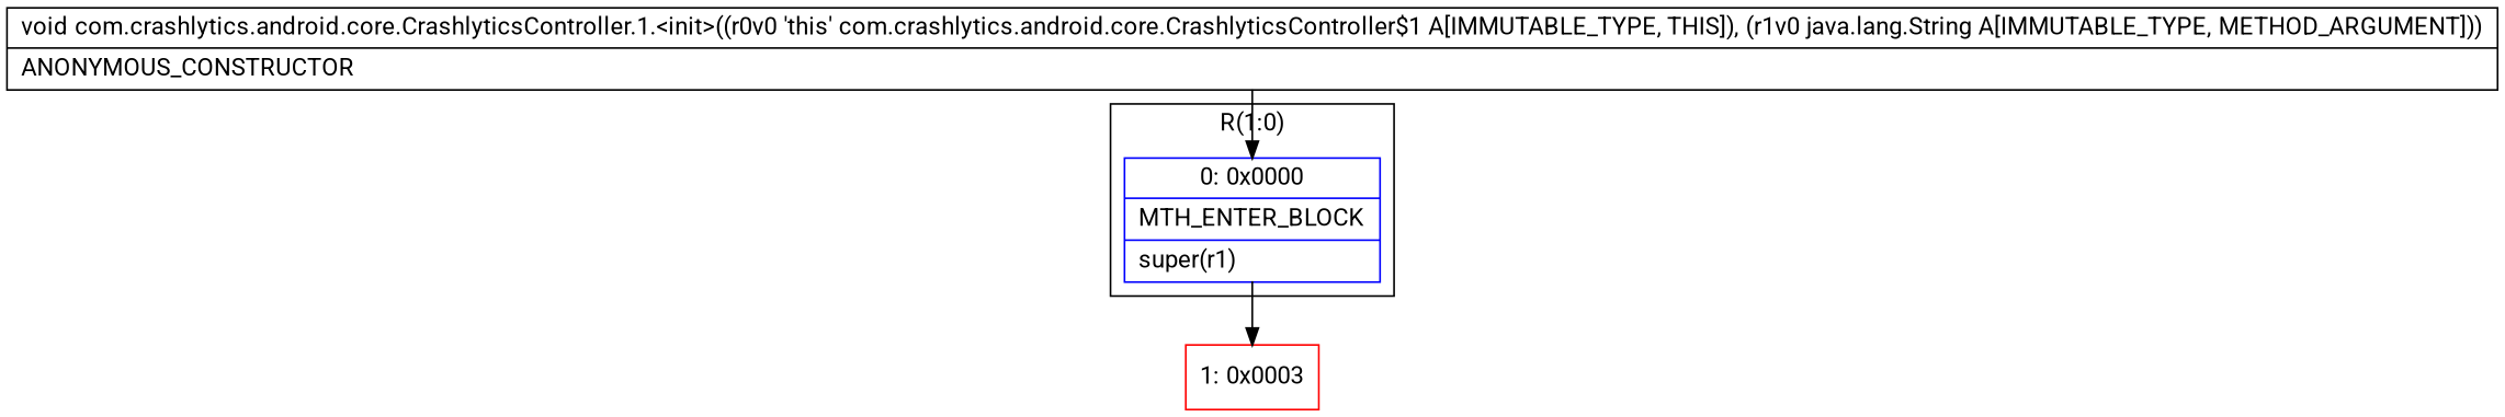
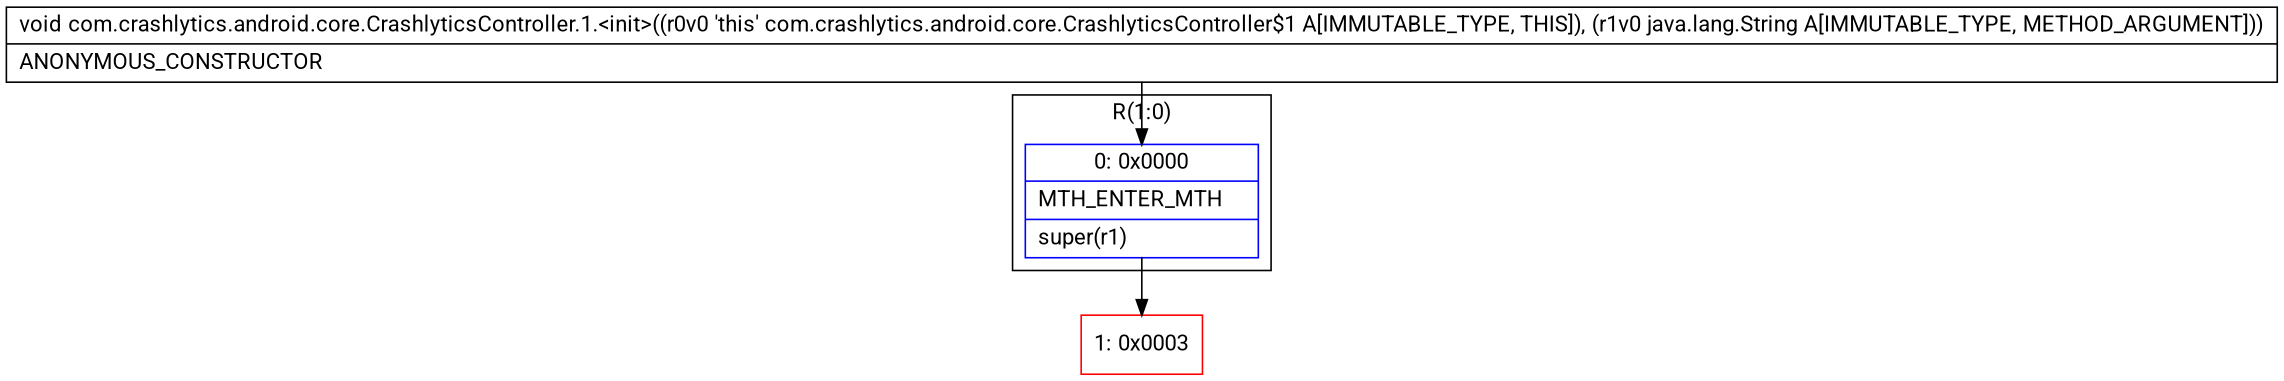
  digraph {
    fontname=Roboto
    node [shape=record fontname=Roboto]
    edge [fontname=Roboto]
-   n1 [color=blue label="{0\:\ 0x0000|MTH_ENTER_BLOCK\l|super(r1)\l}"]
+   n1 [color=blue label="{0\:\ 0x0000|MTH_ENTER_MTH\l|super(r1)\l}"]
    n2 [color=red label="{1\:\ 0x0003}"]
    n3 [label="{void com.crashlytics.android.core.CrashlyticsController.1.\<init\>((r0v0 'this' com.crashlytics.android.core.CrashlyticsController$1 A[IMMUTABLE_TYPE, THIS]), (r1v0 java.lang.String A[IMMUTABLE_TYPE, METHOD_ARGUMENT]))  | ANONYMOUS_CONSTRUCTOR\l}"]
    subgraph cluster_1 {
      label="R(1:0)"
      n1
    }
    n1 -> n2
    n3 -> n1
  }
